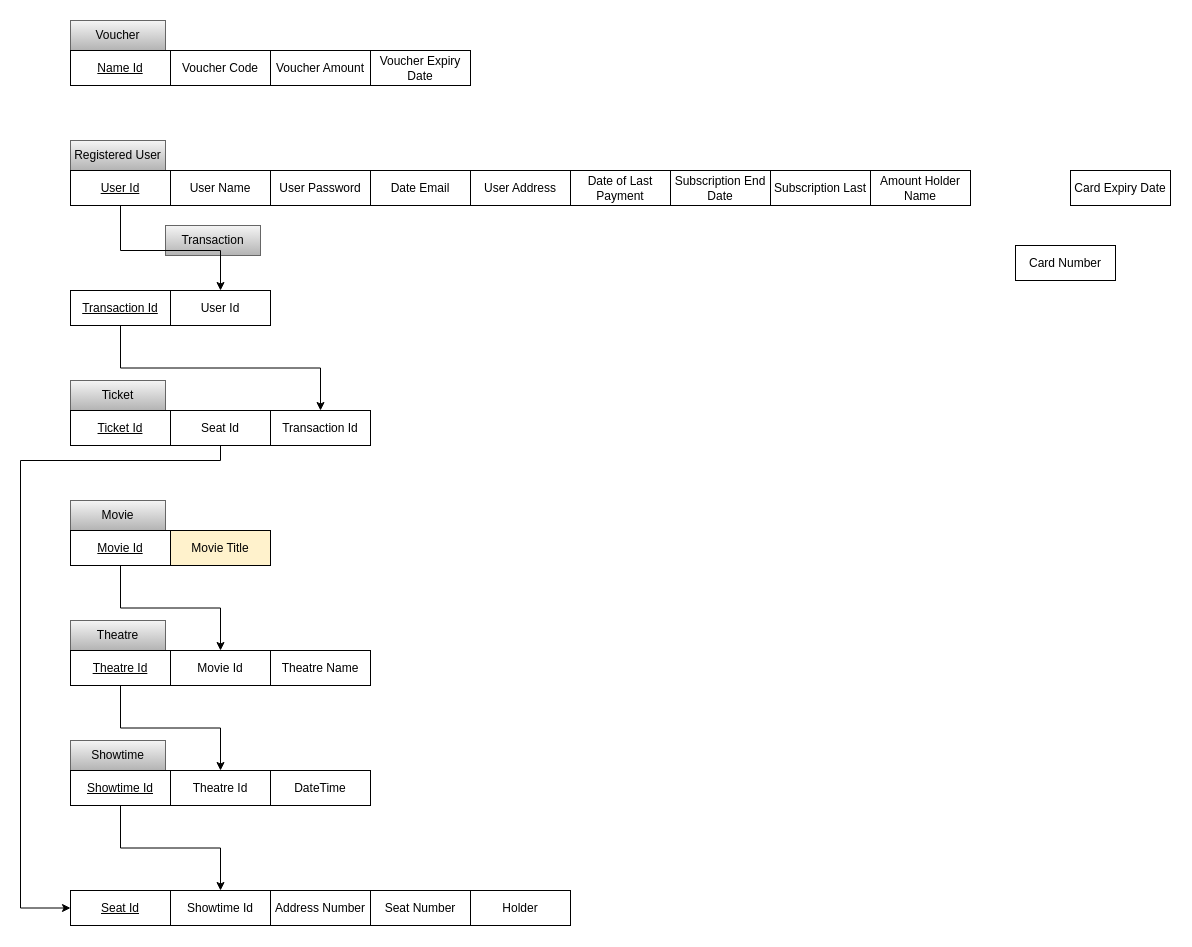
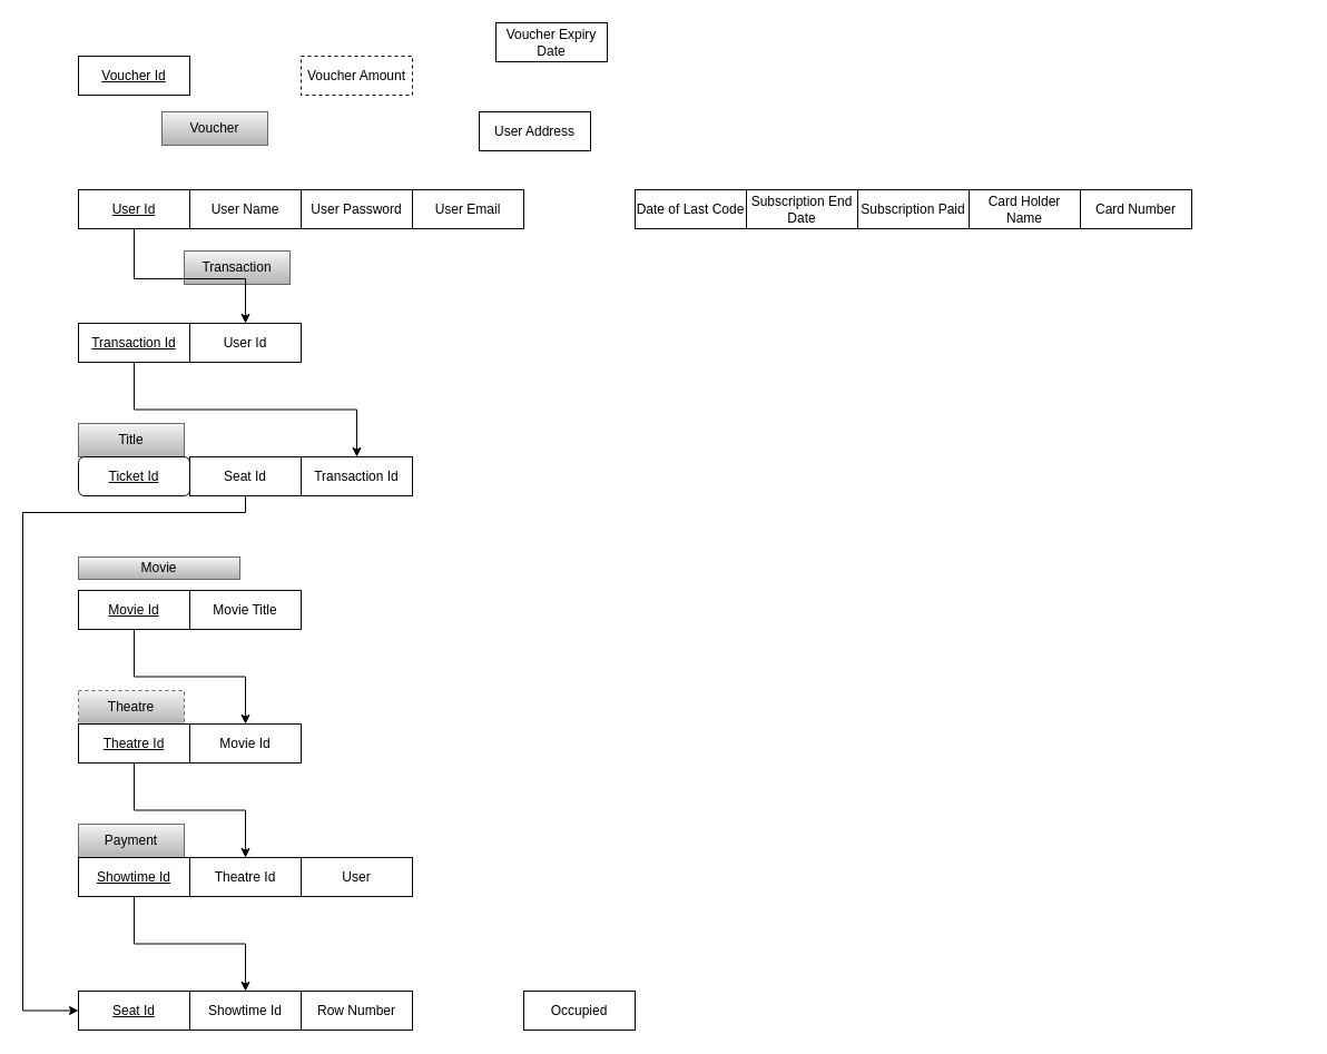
  <mxCell id="0" />
  <mxCell id="1" parent="0" />
- <mxCell id="2" value="Theatre" style="rounded=0;whiteSpace=wrap;html=1;fillColor=#f5f5f5;gradientColor=#b3b3b3;strokeColor=#666666;" parent="1" vertex="1"><mxGeometry x="70" y="620" width="95" height="30" as="geometry" /></mxCell>
+ <mxCell id="2" value="Theatre" style="rounded=0;whiteSpace=wrap;html=1;fillColor=#f5f5f5;gradientColor=#b3b3b3;strokeColor=#666666;dashed=1;" parent="1" vertex="1"><mxGeometry x="70" y="620" width="95" height="30" as="geometry" /></mxCell>
  <mxCell id="3" style="edgeStyle=orthogonalEdgeStyle;rounded=0;orthogonalLoop=1;jettySize=auto;html=1;exitX=0.5;exitY=1;exitDx=0;exitDy=0;entryX=0.5;entryY=0;entryDx=0;entryDy=0;" parent="1" source="4" target="10" edge="1"><mxGeometry relative="1" as="geometry" /></mxCell>
  <mxCell id="4" value="Theatre Id" style="whiteSpace=wrap;html=1;align=center;fontStyle=4" parent="1" vertex="1"><mxGeometry x="70" y="650" width="100" height="35" as="geometry" /></mxCell>
- <mxCell id="5" value="Theatre Name" style="whiteSpace=wrap;html=1;align=center;fontStyle=0" parent="1" vertex="1"><mxGeometry x="270" y="650" width="100" height="35" as="geometry" /></mxCell>
- <mxCell id="6" value="Showtime" style="rounded=0;whiteSpace=wrap;html=1;fillColor=#f5f5f5;gradientColor=#b3b3b3;strokeColor=#666666;" parent="1" vertex="1"><mxGeometry x="70" y="740" width="95" height="30" as="geometry" /></mxCell>
+ <mxCell id="6" value="Payment" style="rounded=0;whiteSpace=wrap;html=1;fillColor=#f5f5f5;gradientColor=#b3b3b3;strokeColor=#666666;" parent="1" vertex="1"><mxGeometry x="70" y="740" width="95" height="30" as="geometry" /></mxCell>
  <mxCell id="7" style="edgeStyle=orthogonalEdgeStyle;rounded=0;orthogonalLoop=1;jettySize=auto;html=1;exitX=0.5;exitY=1;exitDx=0;exitDy=0;entryX=0.5;entryY=0;entryDx=0;entryDy=0;" parent="1" source="8" target="27" edge="1"><mxGeometry relative="1" as="geometry" /></mxCell>
  <mxCell id="8" value="Showtime Id" style="whiteSpace=wrap;html=1;align=center;fontStyle=4" parent="1" vertex="1"><mxGeometry x="70" y="770" width="100" height="35" as="geometry" /></mxCell>
- <mxCell id="9" value="DateTime" style="whiteSpace=wrap;html=1;align=center;fontStyle=0" parent="1" vertex="1"><mxGeometry x="270" y="770" width="100" height="35" as="geometry" /></mxCell>
+ <mxCell id="9" value="User" style="whiteSpace=wrap;html=1;align=center;fontStyle=0" parent="1" vertex="1"><mxGeometry x="270" y="770" width="100" height="35" as="geometry" /></mxCell>
  <mxCell id="10" value="Theatre Id" style="whiteSpace=wrap;html=1;align=center;fontStyle=0" parent="1" vertex="1"><mxGeometry x="170" y="770" width="100" height="35" as="geometry" /></mxCell>
- <mxCell id="11" value="Voucher" style="rounded=0;whiteSpace=wrap;html=1;fillColor=#f5f5f5;gradientColor=#b3b3b3;strokeColor=#666666;" parent="1" vertex="1"><mxGeometry x="70" y="20" width="95" height="30" as="geometry" /></mxCell>
- <mxCell id="12" value="Name Id" style="whiteSpace=wrap;html=1;align=center;fontStyle=4" parent="1" vertex="1"><mxGeometry x="70" y="50" width="100" height="35" as="geometry" /></mxCell>
- <mxCell id="13" value="Voucher Amount" style="whiteSpace=wrap;html=1;align=center;fontStyle=0" parent="1" vertex="1"><mxGeometry x="270" y="50" width="100" height="35" as="geometry" /></mxCell>
- <mxCell id="14" value="Voucher Code" style="whiteSpace=wrap;html=1;align=center;fontStyle=0" parent="1" vertex="1"><mxGeometry x="170" y="50" width="100" height="35" as="geometry" /></mxCell>
- <mxCell id="15" value="Voucher Expiry Date" style="whiteSpace=wrap;html=1;align=center;fontStyle=0" parent="1" vertex="1"><mxGeometry x="370" y="50" width="100" height="35" as="geometry" /></mxCell>
- <mxCell id="16" value="Movie" style="rounded=0;whiteSpace=wrap;html=1;fillColor=#f5f5f5;gradientColor=#b3b3b3;strokeColor=#666666;" parent="1" vertex="1"><mxGeometry x="70" y="500" width="95" height="30" as="geometry" /></mxCell>
+ <mxCell id="11" value="Voucher" style="rounded=0;whiteSpace=wrap;html=1;fillColor=#f5f5f5;gradientColor=#b3b3b3;strokeColor=#666666;" parent="1" vertex="1"><mxGeometry x="145" y="100" width="95" height="30" as="geometry" /></mxCell>
+ <mxCell id="12" value="Voucher Id" style="whiteSpace=wrap;html=1;align=center;fontStyle=4" parent="1" vertex="1"><mxGeometry x="70" y="50" width="100" height="35" as="geometry" /></mxCell>
+ <mxCell id="13" value="Voucher Amount" style="whiteSpace=wrap;html=1;align=center;fontStyle=0;dashed=1;" parent="1" vertex="1"><mxGeometry x="270" y="50" width="100" height="35" as="geometry" /></mxCell>
+ <mxCell id="15" value="Voucher Expiry Date" style="whiteSpace=wrap;html=1;align=center;fontStyle=0" parent="1" vertex="1"><mxGeometry x="445" y="20" width="100" height="35" as="geometry" /></mxCell>
+ <mxCell id="16" value="Movie" style="rounded=0;whiteSpace=wrap;html=1;fillColor=#f5f5f5;gradientColor=#b3b3b3;strokeColor=#666666;" parent="1" vertex="1"><mxGeometry x="70" y="500" width="145" height="20" as="geometry" /></mxCell>
  <mxCell id="17" style="edgeStyle=orthogonalEdgeStyle;rounded=0;orthogonalLoop=1;jettySize=auto;html=1;exitX=0.5;exitY=1;exitDx=0;exitDy=0;entryX=0.5;entryY=0;entryDx=0;entryDy=0;" parent="1" source="18" target="26" edge="1"><mxGeometry relative="1" as="geometry" /></mxCell>
  <mxCell id="18" value="Movie Id" style="whiteSpace=wrap;html=1;align=center;fontStyle=4" parent="1" vertex="1"><mxGeometry x="70" y="530" width="100" height="35" as="geometry" /></mxCell>
- <mxCell id="19" value="Movie Title" style="whiteSpace=wrap;html=1;align=center;fontStyle=0;fillColor=#fff2cc;" parent="1" vertex="1"><mxGeometry x="170" y="530" width="100" height="35" as="geometry" /></mxCell>
+ <mxCell id="19" value="Movie Title" style="whiteSpace=wrap;html=1;align=center;fontStyle=0" parent="1" vertex="1"><mxGeometry x="170" y="530" width="100" height="35" as="geometry" /></mxCell>
  <mxCell id="20" value="Seat Id" style="whiteSpace=wrap;html=1;align=center;fontStyle=4" parent="1" vertex="1"><mxGeometry x="70" y="890" width="100" height="35" as="geometry" /></mxCell>
- <mxCell id="21" value="Seat Number" style="whiteSpace=wrap;html=1;align=center;fontStyle=0" parent="1" vertex="1"><mxGeometry x="370" y="890" width="100" height="35" as="geometry" /></mxCell>
- <mxCell id="22" value="Address Number" style="whiteSpace=wrap;html=1;align=center;fontStyle=0" parent="1" vertex="1"><mxGeometry x="270" y="890" width="100" height="35" as="geometry" /></mxCell>
- <mxCell id="23" value="Holder" style="whiteSpace=wrap;html=1;align=center;fontStyle=0" parent="1" vertex="1"><mxGeometry x="470" y="890" width="100" height="35" as="geometry" /></mxCell>
- <mxCell id="24" value="Ticket" style="rounded=0;whiteSpace=wrap;html=1;fillColor=#f5f5f5;gradientColor=#b3b3b3;strokeColor=#666666;" parent="1" vertex="1"><mxGeometry x="70" y="380" width="95" height="30" as="geometry" /></mxCell>
+ <mxCell id="22" value="Row Number" style="whiteSpace=wrap;html=1;align=center;fontStyle=0" parent="1" vertex="1"><mxGeometry x="270" y="890" width="100" height="35" as="geometry" /></mxCell>
+ <mxCell id="23" value="Occupied" style="whiteSpace=wrap;html=1;align=center;fontStyle=0" parent="1" vertex="1"><mxGeometry x="470" y="890" width="100" height="35" as="geometry" /></mxCell>
+ <mxCell id="24" value="Title" style="rounded=0;whiteSpace=wrap;html=1;fillColor=#f5f5f5;gradientColor=#b3b3b3;strokeColor=#666666;" parent="1" vertex="1"><mxGeometry x="70" y="380" width="95" height="30" as="geometry" /></mxCell>
  <mxCell id="25" style="edgeStyle=orthogonalEdgeStyle;rounded=0;orthogonalLoop=1;jettySize=auto;html=1;exitX=0.5;exitY=1;exitDx=0;exitDy=0;entryX=0;entryY=0.5;entryDx=0;entryDy=0;" parent="1" source="45" target="20" edge="1"><mxGeometry relative="1" as="geometry"><mxPoint x="220" y="445" as="sourcePoint" /><Array as="points"><mxPoint x="220" y="460" /><mxPoint x="20" y="460" /><mxPoint x="20" y="908" /></Array></mxGeometry></mxCell>
  <mxCell id="26" value="Movie Id" style="whiteSpace=wrap;html=1;align=center;fontStyle=0" parent="1" vertex="1"><mxGeometry x="170" y="650" width="100" height="35" as="geometry" /></mxCell>
  <mxCell id="27" value="Showtime Id" style="whiteSpace=wrap;html=1;align=center;fontStyle=0" parent="1" vertex="1"><mxGeometry x="170" y="890" width="100" height="35" as="geometry" /></mxCell>
  <mxCell id="28" value="Transaction" style="rounded=0;whiteSpace=wrap;html=1;fillColor=#f5f5f5;gradientColor=#b3b3b3;strokeColor=#666666;" parent="1" vertex="1"><mxGeometry x="165" y="225" width="95" height="30" as="geometry" /></mxCell>
  <mxCell id="29" style="edgeStyle=orthogonalEdgeStyle;rounded=0;orthogonalLoop=1;jettySize=auto;html=1;exitX=0.5;exitY=1;exitDx=0;exitDy=0;entryX=0.5;entryY=0;entryDx=0;entryDy=0;" parent="1" source="48" target="30" edge="1"><mxGeometry relative="1" as="geometry" /></mxCell>
  <mxCell id="30" value="Transaction Id" style="whiteSpace=wrap;html=1;align=center;fontStyle=0" parent="1" vertex="1"><mxGeometry x="270" y="410" width="100" height="35" as="geometry" /></mxCell>
- <mxCell id="31" value="Card Number" style="whiteSpace=wrap;html=1;align=center;fontStyle=0" parent="1" vertex="1"><mxGeometry x="1015" y="245" width="100" height="35" as="geometry" /></mxCell>
- <mxCell id="32" value="Amount Holder Name" style="whiteSpace=wrap;html=1;align=center;fontStyle=0" parent="1" vertex="1"><mxGeometry x="870" y="170" width="100" height="35" as="geometry" /></mxCell>
- <mxCell id="33" value="Card Expiry Date" style="whiteSpace=wrap;html=1;align=center;fontStyle=0" parent="1" vertex="1"><mxGeometry x="1070" y="170" width="100" height="35" as="geometry" /></mxCell>
- <mxCell id="34" value="Registered User" style="rounded=0;whiteSpace=wrap;html=1;fillColor=#f5f5f5;gradientColor=#b3b3b3;strokeColor=#666666;" parent="1" vertex="1"><mxGeometry x="70" y="140" width="95" height="30" as="geometry" /></mxCell>
+ <mxCell id="31" value="Card Number" style="whiteSpace=wrap;html=1;align=center;fontStyle=0" parent="1" vertex="1"><mxGeometry x="970" y="170" width="100" height="35" as="geometry" /></mxCell>
+ <mxCell id="32" value="Card Holder Name" style="whiteSpace=wrap;html=1;align=center;fontStyle=0" parent="1" vertex="1"><mxGeometry x="870" y="170" width="100" height="35" as="geometry" /></mxCell>
  <mxCell id="35" value="User Id" style="whiteSpace=wrap;html=1;align=center;fontStyle=4" parent="1" vertex="1"><mxGeometry x="70" y="170" width="100" height="35" as="geometry" /></mxCell>
  <mxCell id="36" value="User Password" style="whiteSpace=wrap;html=1;align=center;fontStyle=0" parent="1" vertex="1"><mxGeometry x="270" y="170" width="100" height="35" as="geometry" /></mxCell>
  <mxCell id="37" value="User Name" style="whiteSpace=wrap;html=1;align=center;fontStyle=0" parent="1" vertex="1"><mxGeometry x="170" y="170" width="100" height="35" as="geometry" /></mxCell>
- <mxCell id="38" value="Date Email" style="whiteSpace=wrap;html=1;align=center;fontStyle=0" parent="1" vertex="1"><mxGeometry x="370" y="170" width="100" height="35" as="geometry" /></mxCell>
- <mxCell id="39" value="User Address" style="whiteSpace=wrap;html=1;align=center;fontStyle=0" parent="1" vertex="1"><mxGeometry x="470" y="170" width="100" height="35" as="geometry" /></mxCell>
- <mxCell id="40" value="Date of Last Payment" style="whiteSpace=wrap;html=1;align=center;fontStyle=0" parent="1" vertex="1"><mxGeometry x="570" y="170" width="100" height="35" as="geometry" /></mxCell>
+ <mxCell id="38" value="User Email" style="whiteSpace=wrap;html=1;align=center;fontStyle=0" parent="1" vertex="1"><mxGeometry x="370" y="170" width="100" height="35" as="geometry" /></mxCell>
+ <mxCell id="39" value="User Address" style="whiteSpace=wrap;html=1;align=center;fontStyle=0" parent="1" vertex="1"><mxGeometry x="430" y="100" width="100" height="35" as="geometry" /></mxCell>
+ <mxCell id="40" value="Date of Last Code" style="whiteSpace=wrap;html=1;align=center;fontStyle=0" parent="1" vertex="1"><mxGeometry x="570" y="170" width="100" height="35" as="geometry" /></mxCell>
  <mxCell id="41" value="Subscription End Date" style="whiteSpace=wrap;html=1;align=center;fontStyle=0" parent="1" vertex="1"><mxGeometry x="670" y="170" width="100" height="35" as="geometry" /></mxCell>
- <mxCell id="42" value="Subscription Last" style="whiteSpace=wrap;html=1;align=center;fontStyle=0" parent="1" vertex="1"><mxGeometry x="770" y="170" width="100" height="35" as="geometry" /></mxCell>
+ <mxCell id="42" value="Subscription Paid" style="whiteSpace=wrap;html=1;align=center;fontStyle=0" parent="1" vertex="1"><mxGeometry x="770" y="170" width="100" height="35" as="geometry" /></mxCell>
  <mxCell id="43" value="User Id" style="whiteSpace=wrap;html=1;align=center;fontStyle=0" parent="1" vertex="1"><mxGeometry x="170" y="290" width="100" height="35" as="geometry" /></mxCell>
- <mxCell id="44" value="Ticket Id" style="whiteSpace=wrap;html=1;align=center;fontStyle=4" parent="1" vertex="1"><mxGeometry x="70" y="410" width="100" height="35" as="geometry" /></mxCell>
+ <mxCell id="44" value="Ticket Id" style="whiteSpace=wrap;html=1;align=center;fontStyle=4;rounded=1;" parent="1" vertex="1"><mxGeometry x="70" y="410" width="100" height="35" as="geometry" /></mxCell>
  <mxCell id="45" value="Seat Id" style="whiteSpace=wrap;html=1;align=center;fontStyle=0" parent="1" vertex="1"><mxGeometry x="170" y="410" width="100" height="35" as="geometry" /></mxCell>
  <mxCell id="46" value="User Name" style="whiteSpace=wrap;html=1;align=center;fontStyle=0" parent="1" vertex="1"><mxGeometry x="170" y="170" width="100" height="35" as="geometry" /></mxCell>
  <mxCell id="47" value="User Password" style="whiteSpace=wrap;html=1;align=center;fontStyle=0" parent="1" vertex="1"><mxGeometry x="270" y="170" width="100" height="35" as="geometry" /></mxCell>
  <mxCell id="48" value="Transaction Id" style="whiteSpace=wrap;html=1;align=center;fontStyle=4" parent="1" vertex="1"><mxGeometry x="70" y="290" width="100" height="35" as="geometry" /></mxCell>
  <mxCell id="49" value="" style="edgeStyle=orthogonalEdgeStyle;rounded=0;orthogonalLoop=1;jettySize=auto;html=1;exitX=0.5;exitY=1;exitDx=0;exitDy=0;entryX=0.5;entryY=0;entryDx=0;entryDy=0;endArrow=classic;endFill=1;" edge="1" parent="1" source="35" target="43"><mxGeometry relative="1" as="geometry"><mxPoint x="70" y="196.25" as="sourcePoint" /><mxPoint x="210" y="242.5" as="targetPoint" /><Array as="points"><mxPoint x="120" y="250" /><mxPoint x="220" y="250" /></Array></mxGeometry></mxCell>
